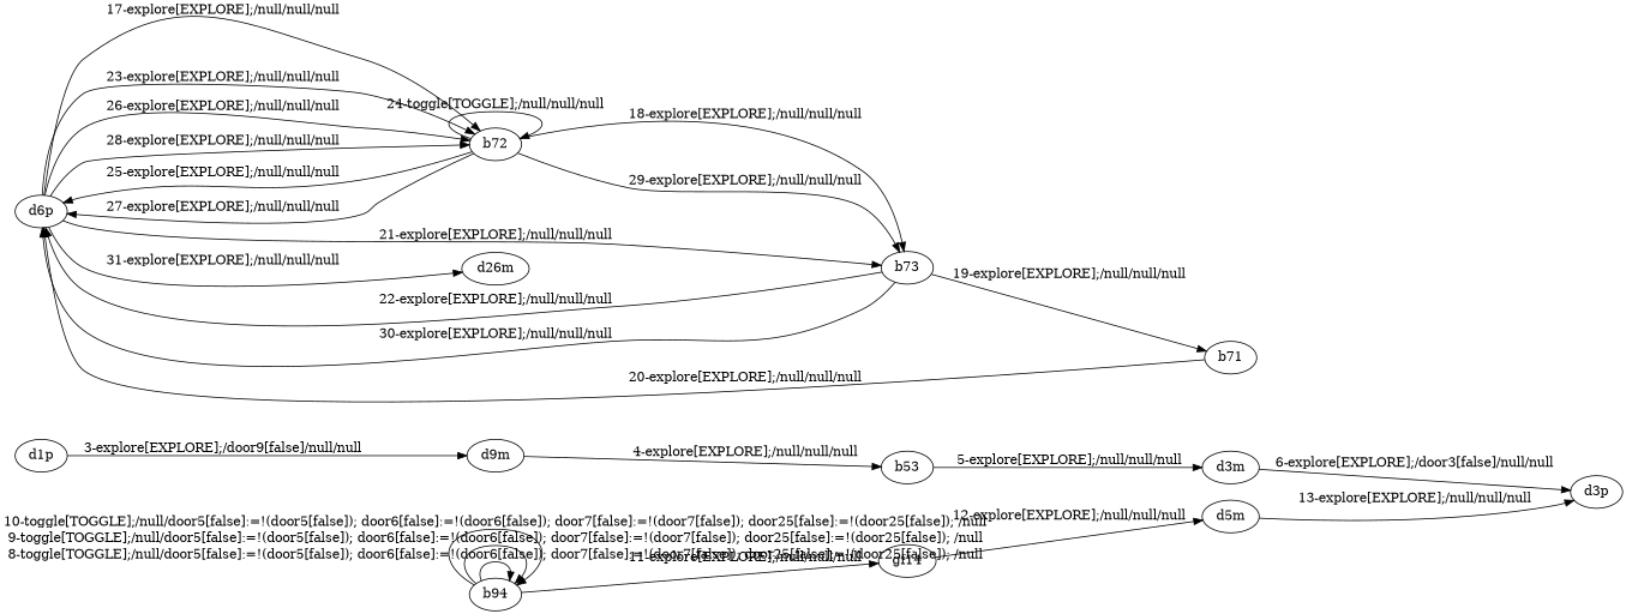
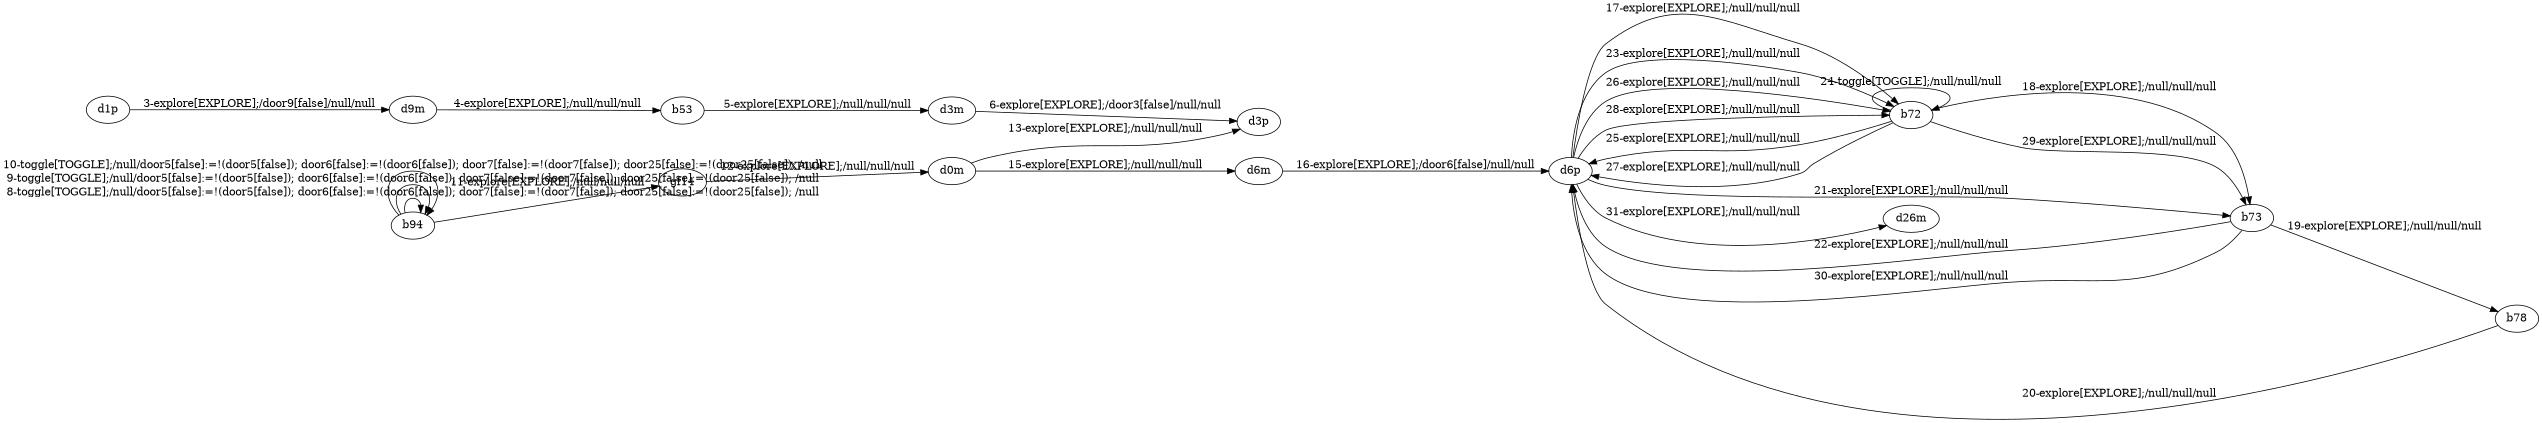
  digraph {
    rankdir=LR
    n1 [label=d1p]
    d9m
    n3 [label=b53]
    d3m
    d3p
    b94
    gf14
-   d5m
+   d5m [label=d0m]
+   d6m
    d6p
    b72
    b73
    n13 [label=d26m]
-   b71
+   b71 [label=b78]
    n1 -> d9m [label="3-explore[EXPLORE];/door9[false]/null/null"]
    d9m -> n3 [label="4-explore[EXPLORE];/null/null/null"]
    n3 -> d3m [label="5-explore[EXPLORE];/null/null/null"]
    d3m -> d3p [label="6-explore[EXPLORE];/door3[false]/null/null"]
    b94 -> b94 [label="8-toggle[TOGGLE];/null/door5[false]:=!(door5[false]); door6[false]:=!(door6[false]); door7[false]:=!(door7[false]); door25[false]:=!(door25[false]); /null"]
    b94 -> b94 [label="9-toggle[TOGGLE];/null/door5[false]:=!(door5[false]); door6[false]:=!(door6[false]); door7[false]:=!(door7[false]); door25[false]:=!(door25[false]); /null"]
    b94 -> b94 [label="10-toggle[TOGGLE];/null/door5[false]:=!(door5[false]); door6[false]:=!(door6[false]); door7[false]:=!(door7[false]); door25[false]:=!(door25[false]); /null"]
    b94 -> gf14 [label="11-explore[EXPLORE];/null/null/null"]
    gf14 -> d5m [label="12-explore[EXPLORE];/null/null/null"]
    d5m -> d3p [label="13-explore[EXPLORE];/null/null/null"]
+   d5m -> d6m [label="15-explore[EXPLORE];/null/null/null"]
+   d6m -> d6p [label="16-explore[EXPLORE];/door6[false]/null/null"]
    d6p -> b72 [label="17-explore[EXPLORE];/null/null/null"]
    d6p -> b72 [label="23-explore[EXPLORE];/null/null/null"]
    d6p -> b72 [label="26-explore[EXPLORE];/null/null/null"]
    d6p -> b72 [label="28-explore[EXPLORE];/null/null/null"]
    d6p -> b73 [label="21-explore[EXPLORE];/null/null/null"]
    d6p -> n13 [label="31-explore[EXPLORE];/null/null/null"]
    b72 -> d6p [label="25-explore[EXPLORE];/null/null/null"]
    b72 -> d6p [label="27-explore[EXPLORE];/null/null/null"]
    b72 -> b72 [label="24-toggle[TOGGLE];/null/null/null"]
    b72 -> b73 [label="18-explore[EXPLORE];/null/null/null"]
    b72 -> b73 [label="29-explore[EXPLORE];/null/null/null"]
    b73 -> d6p [label="22-explore[EXPLORE];/null/null/null"]
    b73 -> d6p [label="30-explore[EXPLORE];/null/null/null"]
    b73 -> b71 [label="19-explore[EXPLORE];/null/null/null"]
    b71 -> d6p [label="20-explore[EXPLORE];/null/null/null"]
  }
